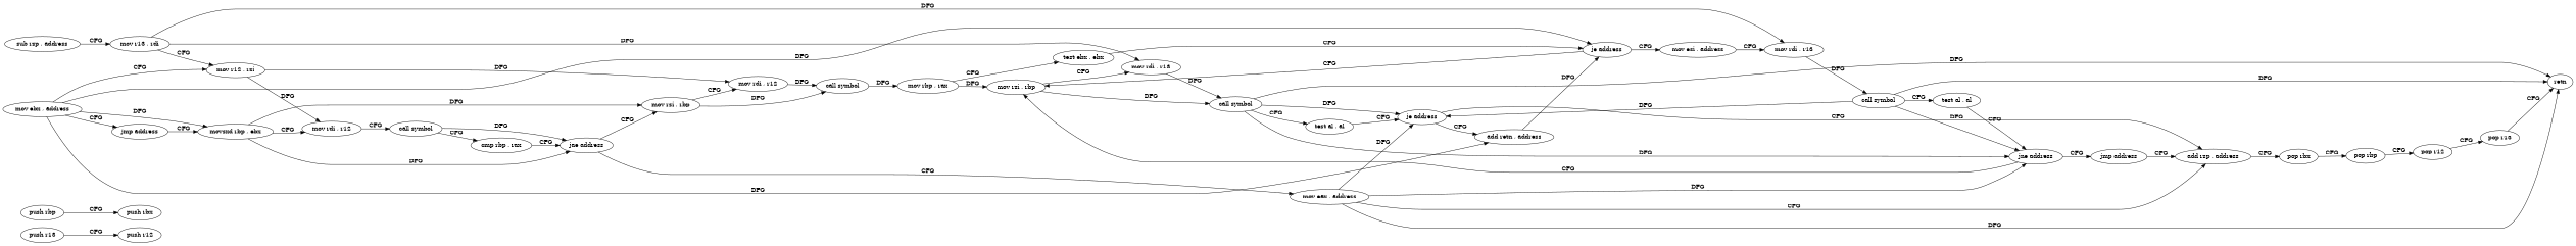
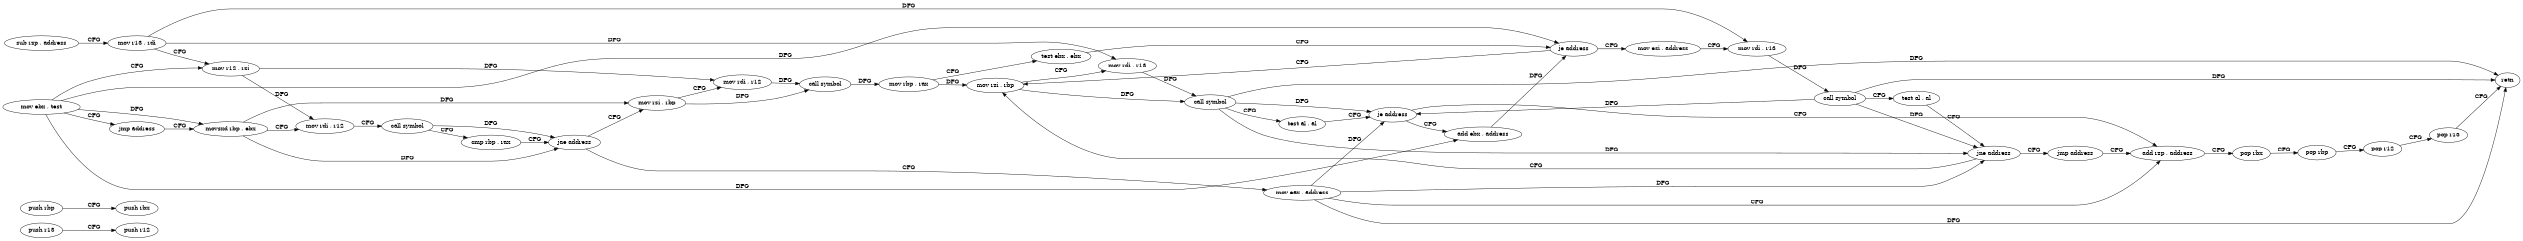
  digraph {
    rankdir=LR
    n1 [label="push r13"]
    n2 [label="push r12"]
    n3 [label="push rbp"]
    n4 [label="push rbx"]
    n5 [label="sub rsp , address"]
    n6 [label="mov r13 , rdi"]
    n7 [label="mov r12 , rsi"]
    n8 [label="mov rdi , r13"]
    n9 [label="mov rdi , r13"]
    n10 [label="mov rdi , r12"]
    n11 [label="mov rdi , r12"]
    n12 [label="call symbol"]
    n13 [label="call symbol"]
-   n14 [label="mov ebx , address"]
+   n14 [label="mov ebx , test"]
    n15 [label="jmp address"]
    n16 [label="movsxd rbp , ebx"]
    n17 [label="je address"]
-   n18 [label="add retn , address"]
+   n18 [label="add ebx , address"]
    n19 [label="call symbol"]
    n20 [label="call symbol"]
    n21 [label="jae address"]
    n22 [label="mov rsi , rbp"]
    n23 [label="mov rsi , rbp"]
    n24 [label="mov esi , address"]
    n25 [label="mov eax , address"]
    n26 [label="cmp rbp , rax"]
    n27 [label="add rsp , address"]
    n28 [label="je address"]
    n29 [label="jne address"]
    n30 [label=retn]
    n31 [label="pop rbx"]
    n32 [label="jmp address"]
    n33 [label="mov rbp , rax"]
    n34 [label="pop rbp"]
    n35 [label="test ebx , ebx"]
    n36 [label="test al , al"]
    n37 [label="test al , al"]
    n38 [label="pop r12"]
    n39 [label="pop r13"]
    n1 -> n2 [label=CFG]
    n3 -> n4 [label=CFG]
    n5 -> n6 [label=CFG]
    n6 -> n7 [label=CFG]
    n6 -> n8 [label=DFG]
    n6 -> n9 [label=DFG]
    n7 -> n10 [label=DFG]
    n7 -> n11 [label=DFG]
    n8 -> n12 [label=DFG]
    n9 -> n13 [label=DFG]
    n10 -> n19 [label=CFG]
    n11 -> n20 [label=DFG]
    n12 -> n28 [label=DFG]
    n12 -> n29 [label=DFG]
    n12 -> n30 [label=DFG]
    n12 -> n36 [label=CFG]
    n13 -> n28 [label=DFG]
    n13 -> n29 [label=DFG]
    n13 -> n30 [label=DFG]
    n13 -> n37 [label=CFG]
    n14 -> n7 [label=CFG]
    n14 -> n15 [label=CFG]
    n14 -> n16 [label=DFG]
    n14 -> n17 [label=DFG]
    n14 -> n18 [label=DFG]
    n15 -> n16 [label=CFG]
    n16 -> n10 [label=CFG]
    n16 -> n21 [label=DFG]
    n16 -> n22 [label=DFG]
    n17 -> n23 [label=CFG]
    n17 -> n24 [label=CFG]
    n18 -> n17 [label=DFG]
    n19 -> n21 [label=DFG]
    n19 -> n26 [label=CFG]
    n20 -> n33 [label=DFG]
    n21 -> n22 [label=CFG]
    n21 -> n25 [label=CFG]
    n22 -> n11 [label=CFG]
    n22 -> n20 [label=DFG]
    n23 -> n8 [label=CFG]
    n23 -> n12 [label=DFG]
    n24 -> n9 [label=CFG]
    n25 -> n27 [label=CFG]
    n25 -> n28 [label=DFG]
    n25 -> n29 [label=DFG]
    n25 -> n30 [label=DFG]
    n26 -> n21 [label=CFG]
    n27 -> n31 [label=CFG]
    n28 -> n18 [label=CFG]
    n28 -> n27 [label=CFG]
    n29 -> n23 [label=CFG]
    n29 -> n32 [label=CFG]
    n31 -> n34 [label=CFG]
    n32 -> n27 [label=CFG]
    n33 -> n23 [label=DFG]
    n33 -> n35 [label=CFG]
    n34 -> n38 [label=CFG]
    n35 -> n17 [label=CFG]
    n36 -> n28 [label=CFG]
    n37 -> n29 [label=CFG]
    n38 -> n39 [label=CFG]
    n39 -> n30 [label=CFG]
  }
